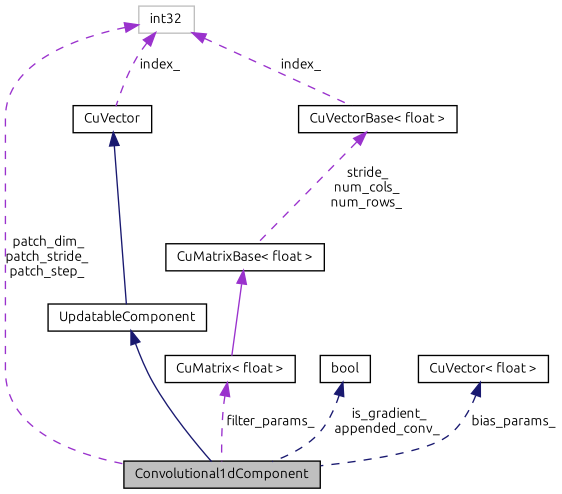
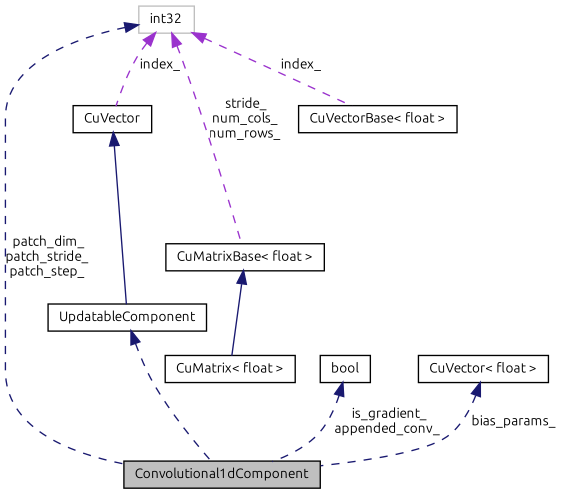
  digraph {
    fontname=Ubuntu
    node [color=black fillcolor=white fontname=Ubuntu fontsize=10 shape=record style=filled]
    edge [color=midnightblue dir=back fontname=Ubuntu fontsize=10 labelfontname=Helvetica labelfontsize=10 style=dashed]
    n1 [fillcolor=grey75 fontcolor=black height=0.2 label=Convolutional1dComponent width=0.4]
    n2 [height=0.2 label=UpdatableComponent width=0.4]
    n3 [height=0.2 label=CuVector width=0.4]
    n4 [color=grey75 height=0.2 label=int32 width=0.4]
    n5 [height=0.2 label="CuMatrixBase\< float \>" width=0.4]
    n6 [height=0.2 label="CuVectorBase\< float \>" width=0.4]
    n7 [height=0.2 label="CuMatrix\< float \>" width=0.4]
    n8 [height=0.2 label=bool width=0.4]
    n9 [height=0.2 label="CuVector\< float \>" width=0.4]
-   n2 -> n1 [style=solid]
+   n2 -> n1
    n3 -> n2 [style=solid]
-   n4 -> n1 [color=darkorchid3 label=" patch_dim_\npatch_stride_\npatch_step_"]
+   n4 -> n1 [label=" patch_dim_\npatch_stride_\npatch_step_"]
    n4 -> n3 [color=darkorchid3 label=" index_"]
-   n6 -> n5 [color=darkorchid3 label=" stride_\nnum_cols_\nnum_rows_"]
+   n4 -> n5 [color=darkorchid3 label=" stride_\nnum_cols_\nnum_rows_"]
    n4 -> n6 [color=darkorchid3 label=" index_"]
-   n5 -> n7 [color=darkorchid3 style=solid]
-   n7 -> n1 [color=darkorchid3 label=" filter_params_"]
+   n5 -> n7 [style=solid]
    n8 -> n1 [label=" is_gradient_\nappended_conv_"]
    n9 -> n1 [label=" bias_params_"]
  }
